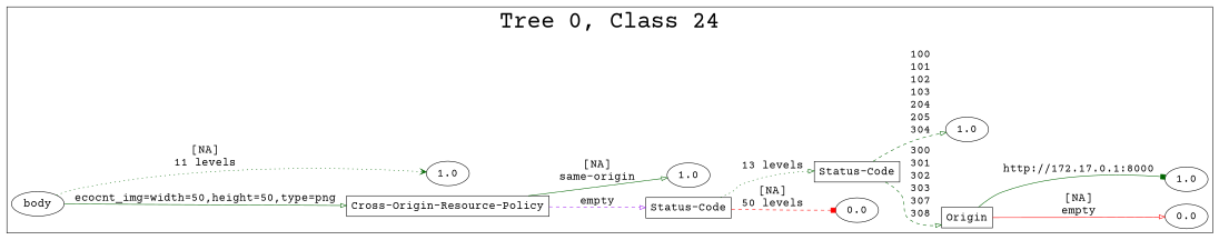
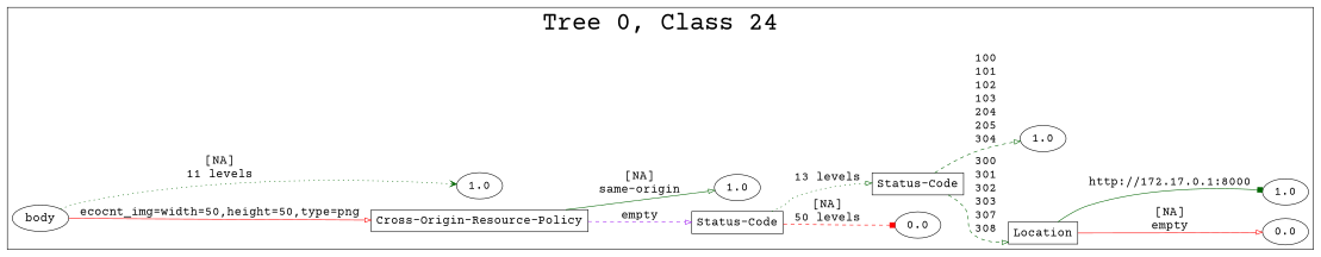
  digraph {
    fontname="Courier Prime"
    rankdir=LR
    node [fontname="Courier Prime" fontsize=20]
    edge [arrowhead=onormal color=darkgreen fontname="Courier Prime" fontsize=20 style=solid]
    n1 [label=body shape=ellipse]
    n2 [label="Cross-Origin-Resource-Policy" shape=box]
    n3 [label=1.0]
    n4 [label="Status-Code" shape=box]
    n5 [label=1.0]
    n6 [label=0.0]
    n7 [label="Status-Code" shape=box]
-   n8 [label=Origin shape=box]
+   n8 [label=Location shape=box]
    n9 [label=1.0]
    n10 [label=0.0]
    n11 [label=1.0]
    subgraph cluster_1 {
      fontsize=40
      label="Tree 0, Class 24"
      subgraph sub_2 {
        fontsize=40
        label="Tree 0, Class 24"
        n1
      }
      subgraph sub_3 {
        fontsize=40
        label="Tree 0, Class 24"
        n2
        n3
      }
      subgraph sub_4 {
        fontsize=40
        label="Tree 0, Class 24"
        n4
        n5
      }
      subgraph sub_5 {
        fontsize=40
        label="Tree 0, Class 24"
        n6
        n7
      }
      subgraph sub_6 {
        fontsize=40
        label="Tree 0, Class 24"
        n8
        n9
      }
      subgraph sub_7 {
        fontsize=40
        label="Tree 0, Class 24"
        n10
        n11
      }
    }
-   n1 -> n2 [label="ecocnt_img=width=50,height=50,type=png\n"]
+   n1 -> n2 [color=red label="ecocnt_img=width=50,height=50,type=png\n"]
    n1 -> n3 [arrowhead=vee label="[NA]\n11 levels\n" style=dotted]
    n2 -> n4 [color=purple label="empty\n" style=dashed]
    n2 -> n5 [label="[NA]\nsame-origin\n"]
    n4 -> n6 [arrowhead=box color=red label="[NA]\n50 levels\n" style=dashed]
    n4 -> n7 [label="13 levels\n" style=dotted]
    n7 -> n8 [label="300\n301\n302\n303\n307\n308\n" style=dashed]
    n7 -> n9 [label="100\n101\n102\n103\n204\n205\n304\n" style=dashed]
    n8 -> n10 [color=red label="[NA]\nempty\n"]
    n8 -> n11 [arrowhead=box label="http://172.17.0.1:8000\n"]
  }
